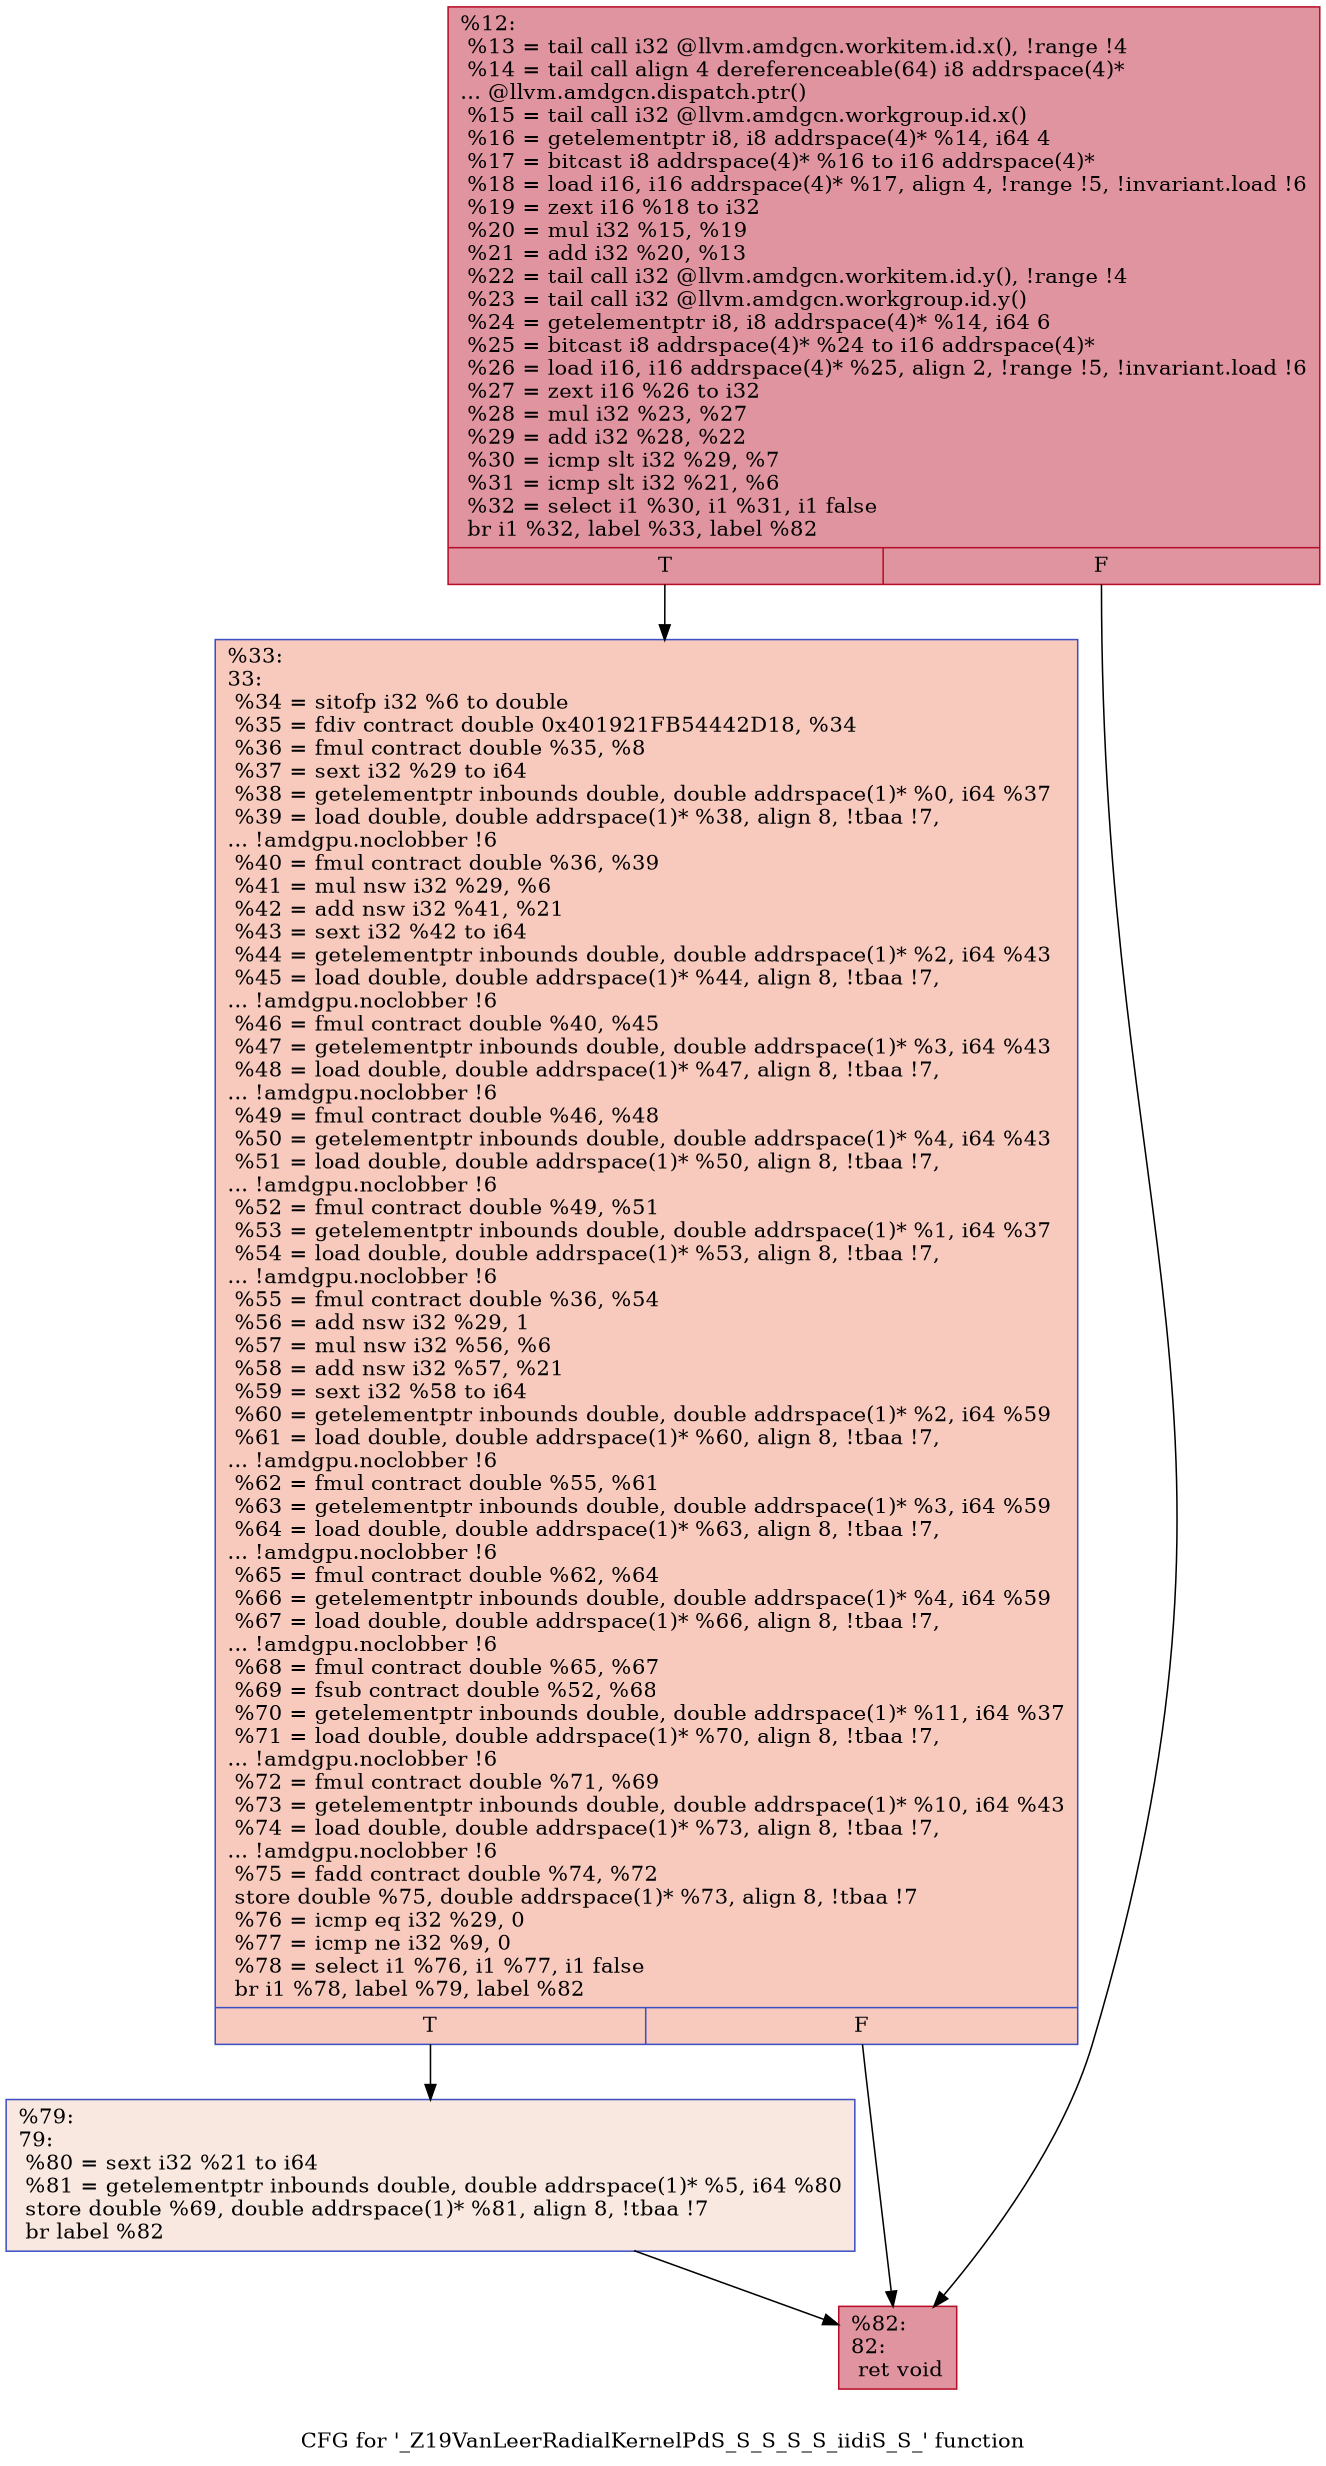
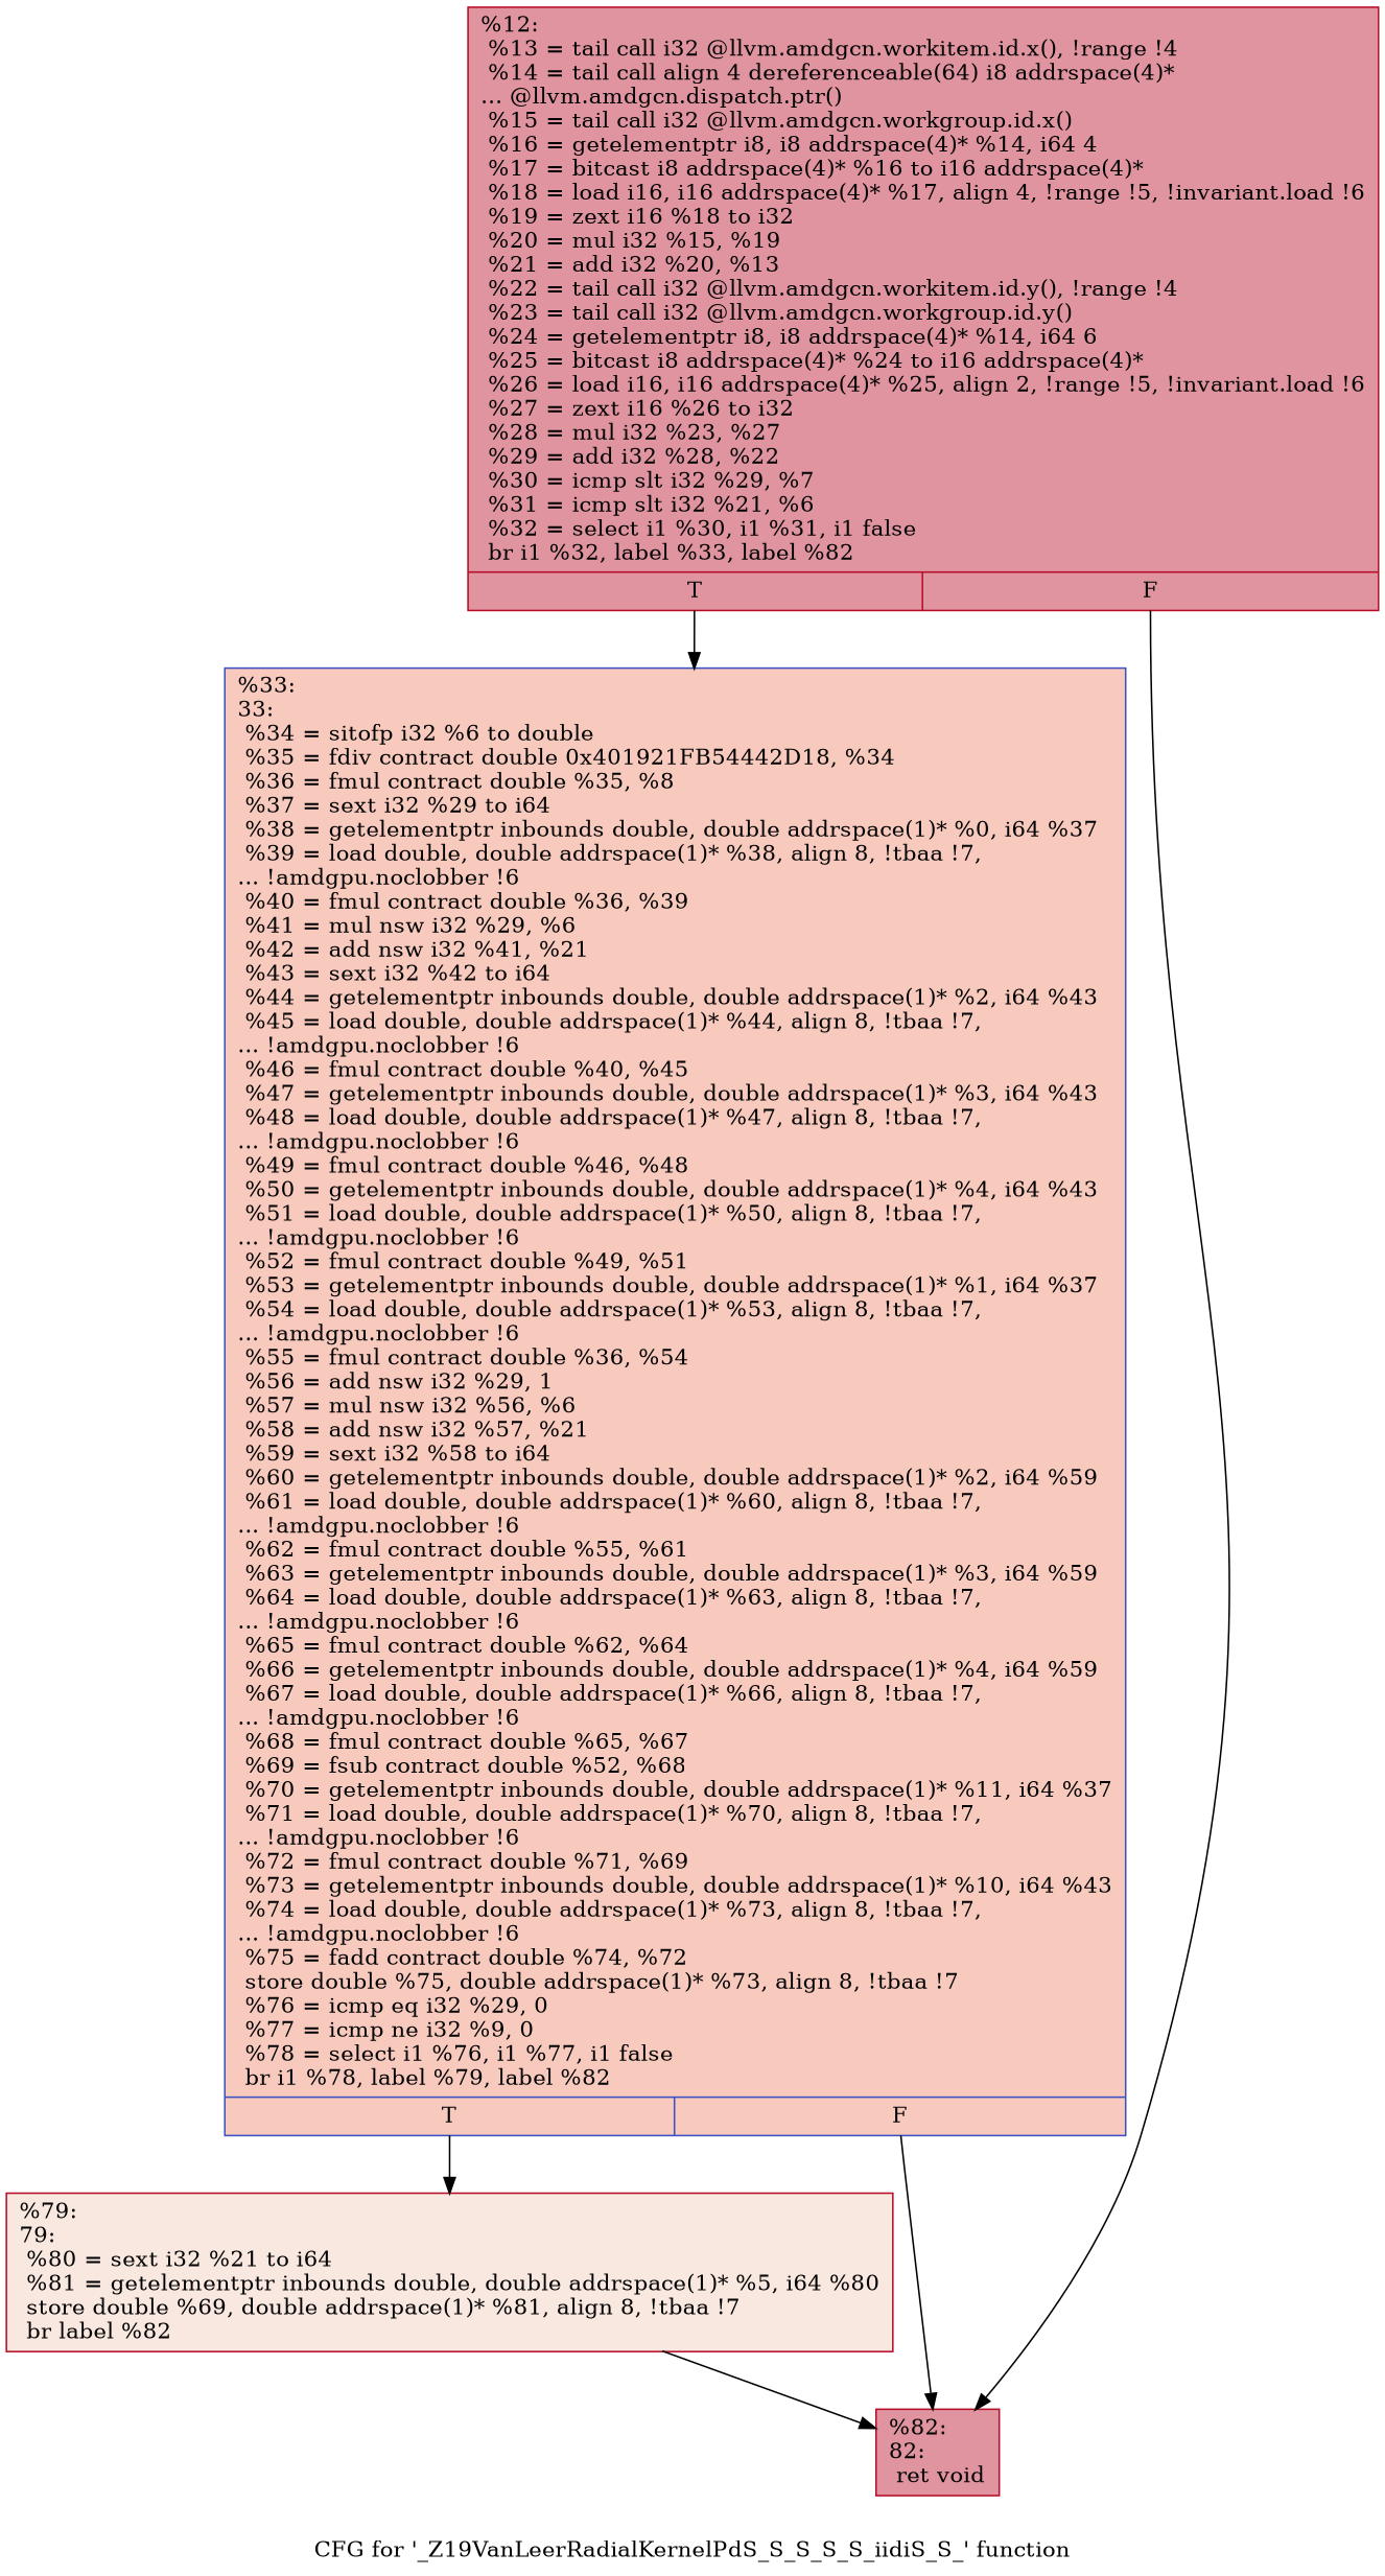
  digraph {
    label="CFG for '_Z19VanLeerRadialKernelPdS_S_S_S_S_iidiS_S_' function"
    node [color="#b70d28ff" fillcolor="#b70d2870" shape=record style=filled]
    edge [tailport=s0]
    n1 [label="{%12:\l  %13 = tail call i32 @llvm.amdgcn.workitem.id.x(), !range !4\l  %14 = tail call align 4 dereferenceable(64) i8 addrspace(4)*\l... @llvm.amdgcn.dispatch.ptr()\l  %15 = tail call i32 @llvm.amdgcn.workgroup.id.x()\l  %16 = getelementptr i8, i8 addrspace(4)* %14, i64 4\l  %17 = bitcast i8 addrspace(4)* %16 to i16 addrspace(4)*\l  %18 = load i16, i16 addrspace(4)* %17, align 4, !range !5, !invariant.load !6\l  %19 = zext i16 %18 to i32\l  %20 = mul i32 %15, %19\l  %21 = add i32 %20, %13\l  %22 = tail call i32 @llvm.amdgcn.workitem.id.y(), !range !4\l  %23 = tail call i32 @llvm.amdgcn.workgroup.id.y()\l  %24 = getelementptr i8, i8 addrspace(4)* %14, i64 6\l  %25 = bitcast i8 addrspace(4)* %24 to i16 addrspace(4)*\l  %26 = load i16, i16 addrspace(4)* %25, align 2, !range !5, !invariant.load !6\l  %27 = zext i16 %26 to i32\l  %28 = mul i32 %23, %27\l  %29 = add i32 %28, %22\l  %30 = icmp slt i32 %29, %7\l  %31 = icmp slt i32 %21, %6\l  %32 = select i1 %30, i1 %31, i1 false\l  br i1 %32, label %33, label %82\l|{<s0>T|<s1>F}}"]
    n2 [color="#3d50c3ff" fillcolor="#ef886b70" label="{%33:\l33:                                               \l  %34 = sitofp i32 %6 to double\l  %35 = fdiv contract double 0x401921FB54442D18, %34\l  %36 = fmul contract double %35, %8\l  %37 = sext i32 %29 to i64\l  %38 = getelementptr inbounds double, double addrspace(1)* %0, i64 %37\l  %39 = load double, double addrspace(1)* %38, align 8, !tbaa !7,\l... !amdgpu.noclobber !6\l  %40 = fmul contract double %36, %39\l  %41 = mul nsw i32 %29, %6\l  %42 = add nsw i32 %41, %21\l  %43 = sext i32 %42 to i64\l  %44 = getelementptr inbounds double, double addrspace(1)* %2, i64 %43\l  %45 = load double, double addrspace(1)* %44, align 8, !tbaa !7,\l... !amdgpu.noclobber !6\l  %46 = fmul contract double %40, %45\l  %47 = getelementptr inbounds double, double addrspace(1)* %3, i64 %43\l  %48 = load double, double addrspace(1)* %47, align 8, !tbaa !7,\l... !amdgpu.noclobber !6\l  %49 = fmul contract double %46, %48\l  %50 = getelementptr inbounds double, double addrspace(1)* %4, i64 %43\l  %51 = load double, double addrspace(1)* %50, align 8, !tbaa !7,\l... !amdgpu.noclobber !6\l  %52 = fmul contract double %49, %51\l  %53 = getelementptr inbounds double, double addrspace(1)* %1, i64 %37\l  %54 = load double, double addrspace(1)* %53, align 8, !tbaa !7,\l... !amdgpu.noclobber !6\l  %55 = fmul contract double %36, %54\l  %56 = add nsw i32 %29, 1\l  %57 = mul nsw i32 %56, %6\l  %58 = add nsw i32 %57, %21\l  %59 = sext i32 %58 to i64\l  %60 = getelementptr inbounds double, double addrspace(1)* %2, i64 %59\l  %61 = load double, double addrspace(1)* %60, align 8, !tbaa !7,\l... !amdgpu.noclobber !6\l  %62 = fmul contract double %55, %61\l  %63 = getelementptr inbounds double, double addrspace(1)* %3, i64 %59\l  %64 = load double, double addrspace(1)* %63, align 8, !tbaa !7,\l... !amdgpu.noclobber !6\l  %65 = fmul contract double %62, %64\l  %66 = getelementptr inbounds double, double addrspace(1)* %4, i64 %59\l  %67 = load double, double addrspace(1)* %66, align 8, !tbaa !7,\l... !amdgpu.noclobber !6\l  %68 = fmul contract double %65, %67\l  %69 = fsub contract double %52, %68\l  %70 = getelementptr inbounds double, double addrspace(1)* %11, i64 %37\l  %71 = load double, double addrspace(1)* %70, align 8, !tbaa !7,\l... !amdgpu.noclobber !6\l  %72 = fmul contract double %71, %69\l  %73 = getelementptr inbounds double, double addrspace(1)* %10, i64 %43\l  %74 = load double, double addrspace(1)* %73, align 8, !tbaa !7,\l... !amdgpu.noclobber !6\l  %75 = fadd contract double %74, %72\l  store double %75, double addrspace(1)* %73, align 8, !tbaa !7\l  %76 = icmp eq i32 %29, 0\l  %77 = icmp ne i32 %9, 0\l  %78 = select i1 %76, i1 %77, i1 false\l  br i1 %78, label %79, label %82\l|{<s0>T|<s1>F}}"]
    n3 [label="{%82:\l82:                                               \l  ret void\l}"]
-   n4 [color="#3d50c3ff" fillcolor="#f1ccb870" label="{%79:\l79:                                               \l  %80 = sext i32 %21 to i64\l  %81 = getelementptr inbounds double, double addrspace(1)* %5, i64 %80\l  store double %69, double addrspace(1)* %81, align 8, !tbaa !7\l  br label %82\l}"]
+   n4 [fillcolor="#f1ccb870" label="{%79:\l79:                                               \l  %80 = sext i32 %21 to i64\l  %81 = getelementptr inbounds double, double addrspace(1)* %5, i64 %80\l  store double %69, double addrspace(1)* %81, align 8, !tbaa !7\l  br label %82\l}"]
    n1 -> n2
    n1 -> n3 [tailport=s1]
    n2 -> n3 [tailport=s1]
    n2 -> n4
    n4 -> n3 [tailport=""]
  }
